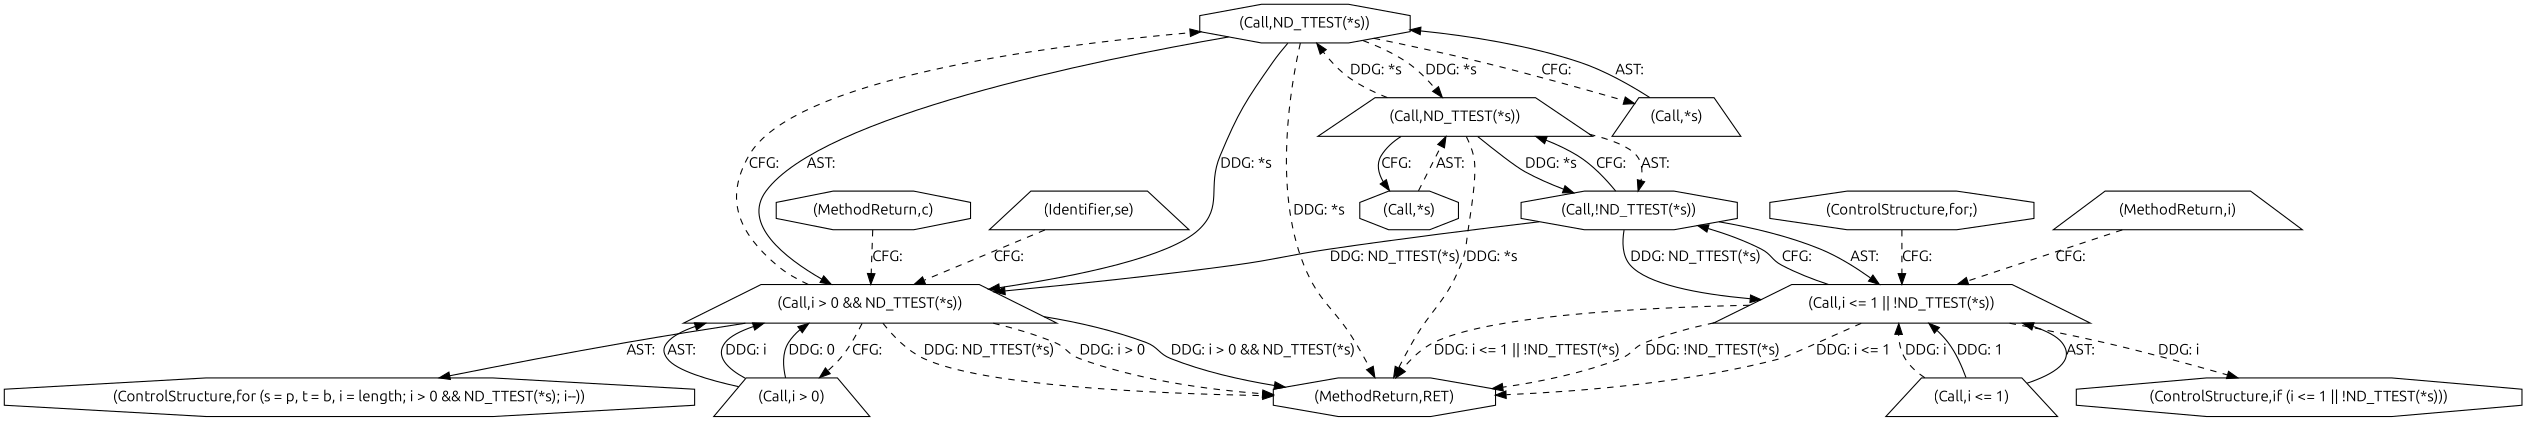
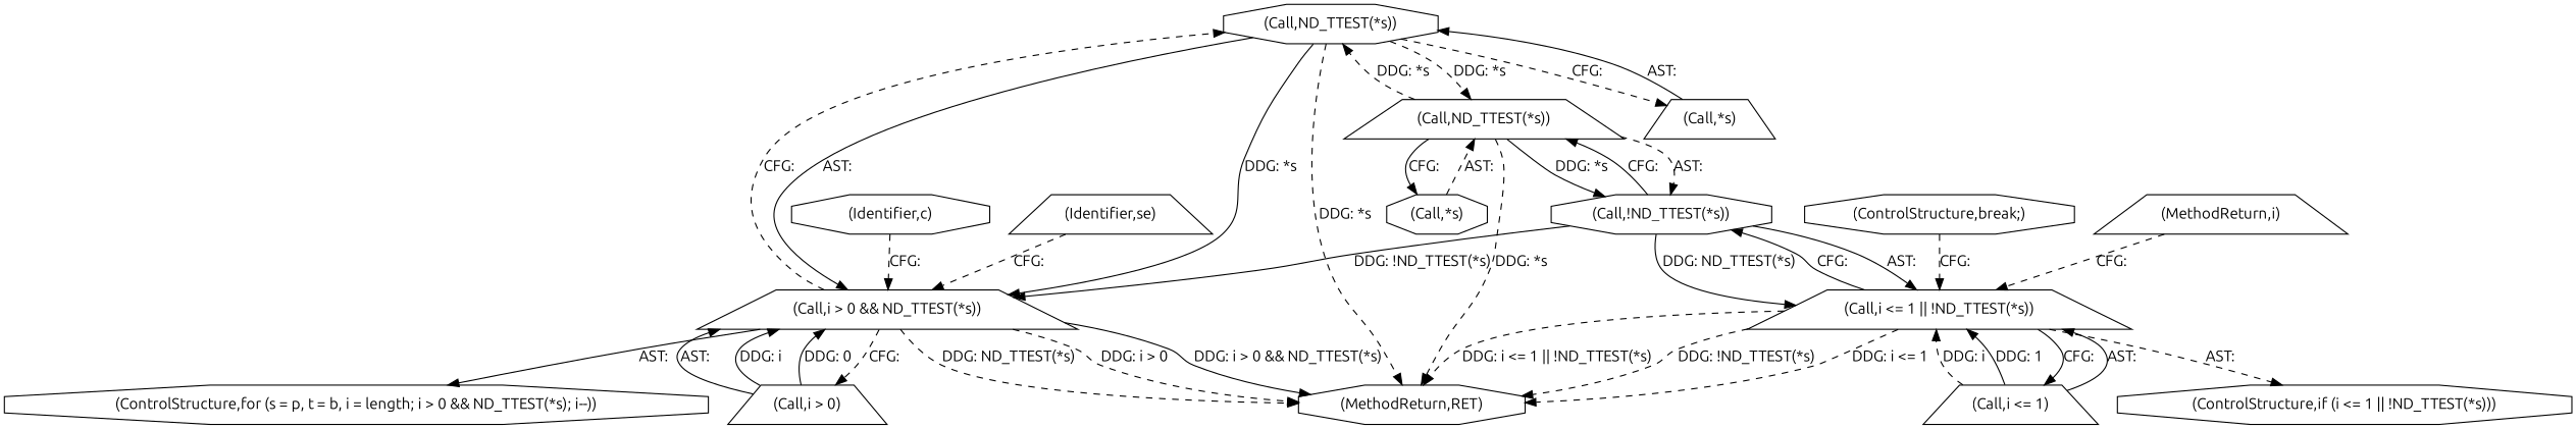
  digraph {
    fontname=Ubuntu
    node [fontname=Ubuntu shape=octagon]
    edge [fontname=Ubuntu style=dashed]
    n1 [label="(Call,ND_TTEST(*s))"]
    n2 [label="(Call,ND_TTEST(*s))" shape=trapezium]
    n3 [label="(Call,i > 0 && ND_TTEST(*s))" shape=trapezium]
    n4 [label="(Call,*s)" shape=trapezium]
    n5 [label="(MethodReturn,RET)"]
    n6 [label="(Call,!ND_TTEST(*s))"]
    n7 [label="(Call,*s)"]
    n8 [label="(Call,i > 0)" shape=trapezium]
    n9 [label="(ControlStructure,for (s = p, t = b, i = length; i > 0 && ND_TTEST(*s); i--))"]
    n10 [label="(Call,i <= 1 || !ND_TTEST(*s))" shape=trapezium]
    n11 [label="(Call,i <= 1)" shape=trapezium]
    n12 [label="(ControlStructure,if (i <= 1 || !ND_TTEST(*s)))"]
-   n13 [label="(MethodReturn,c)"]
-   n14 [label="(ControlStructure,for;)"]
+   n13 [label="(Identifier,c)"]
+   n14 [label="(ControlStructure,break;)"]
    n15 [label="(MethodReturn,i)" shape=trapezium]
    n16 [label="(Identifier,se)" shape=trapezium]
    n1 -> n2 [label="DDG: *s"]
    n1 -> n3 [label="AST: " style=solid]
    n1 -> n3 [label="DDG: *s" style=solid]
    n1 -> n4 [label="CFG: "]
    n1 -> n5 [label="DDG: *s"]
    n2 -> n1 [label="DDG: *s"]
    n2 -> n5 [label="DDG: *s"]
    n2 -> n6 [label="AST: "]
    n2 -> n6 [label="DDG: *s" style=solid]
    n2 -> n7 [label="CFG: " style=solid]
    n3 -> n1 [label="CFG: "]
    n3 -> n5 [label="DDG: ND_TTEST(*s)"]
    n3 -> n5 [label="DDG: i > 0"]
    n3 -> n5 [label="DDG: i > 0 && ND_TTEST(*s)" style=solid]
    n3 -> n8 [label="CFG: "]
    n3 -> n9 [label="AST: " style=solid]
    n4 -> n1 [label="AST: " style=solid]
    n6 -> n2 [label="CFG: " style=solid]
-   n6 -> n3 [label="DDG: ND_TTEST(*s)" style=solid]
+   n6 -> n3 [label="DDG: !ND_TTEST(*s)" style=solid]
    n6 -> n10 [label="AST: " style=solid]
    n6 -> n10 [label="DDG: ND_TTEST(*s)" style=solid]
    n7 -> n2 [label="AST: "]
    n8 -> n3 [label="AST: " style=solid]
    n8 -> n3 [label="DDG: i" style=solid]
    n8 -> n3 [label="DDG: 0" style=solid]
    n10 -> n5 [label="DDG: i <= 1 || !ND_TTEST(*s)"]
    n10 -> n5 [label="DDG: !ND_TTEST(*s)"]
    n10 -> n5 [label="DDG: i <= 1"]
    n10 -> n6 [label="CFG: " style=solid]
-   n10 -> n12 [label="DDG: i"]
+   n10 -> n11 [label="CFG: " style=solid]
+   n10 -> n12 [label="AST: "]
    n11 -> n10 [label="AST: " style=solid]
    n11 -> n10 [label="DDG: i"]
    n11 -> n10 [label="DDG: 1" style=solid]
    n13 -> n3 [label="CFG: "]
    n14 -> n10 [label="CFG: "]
    n15 -> n10 [label="CFG: "]
    n16 -> n3 [label="CFG: "]
  }
